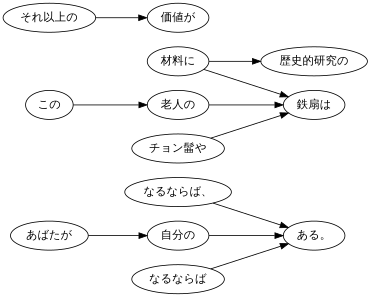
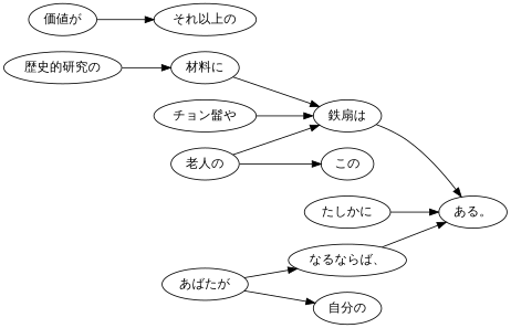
  digraph {
    rankdir=LR
    n1 [label="なるならば、"]
    n2 [label="ある。"]
    n3 [label="自分の"]
    n4 [label="あばたが"]
    n5 [label="歴史的研究の"]
    n6 [label="材料に"]
    n7 [label="鉄扇は"]
    n8 [label="この"]
    n9 [label="老人の"]
    n10 [label="チョン髷や"]
-   n11 [label="なるならば"]
+   n11 [label="たしかに"]
    n12 [label="それ以上の"]
    n13 [label="価値が"]
    n1 -> n2
+   n4 -> n1
    n4 -> n3
-   n6 -> n5
+   n5 -> n6
    n6 -> n7
-   n3 -> n2
-   n8 -> n9
+   n7 -> n2
+   n9 -> n8
    n9 -> n7
    n10 -> n7
    n11 -> n2
-   n12 -> n13
+   n13 -> n12
  }
